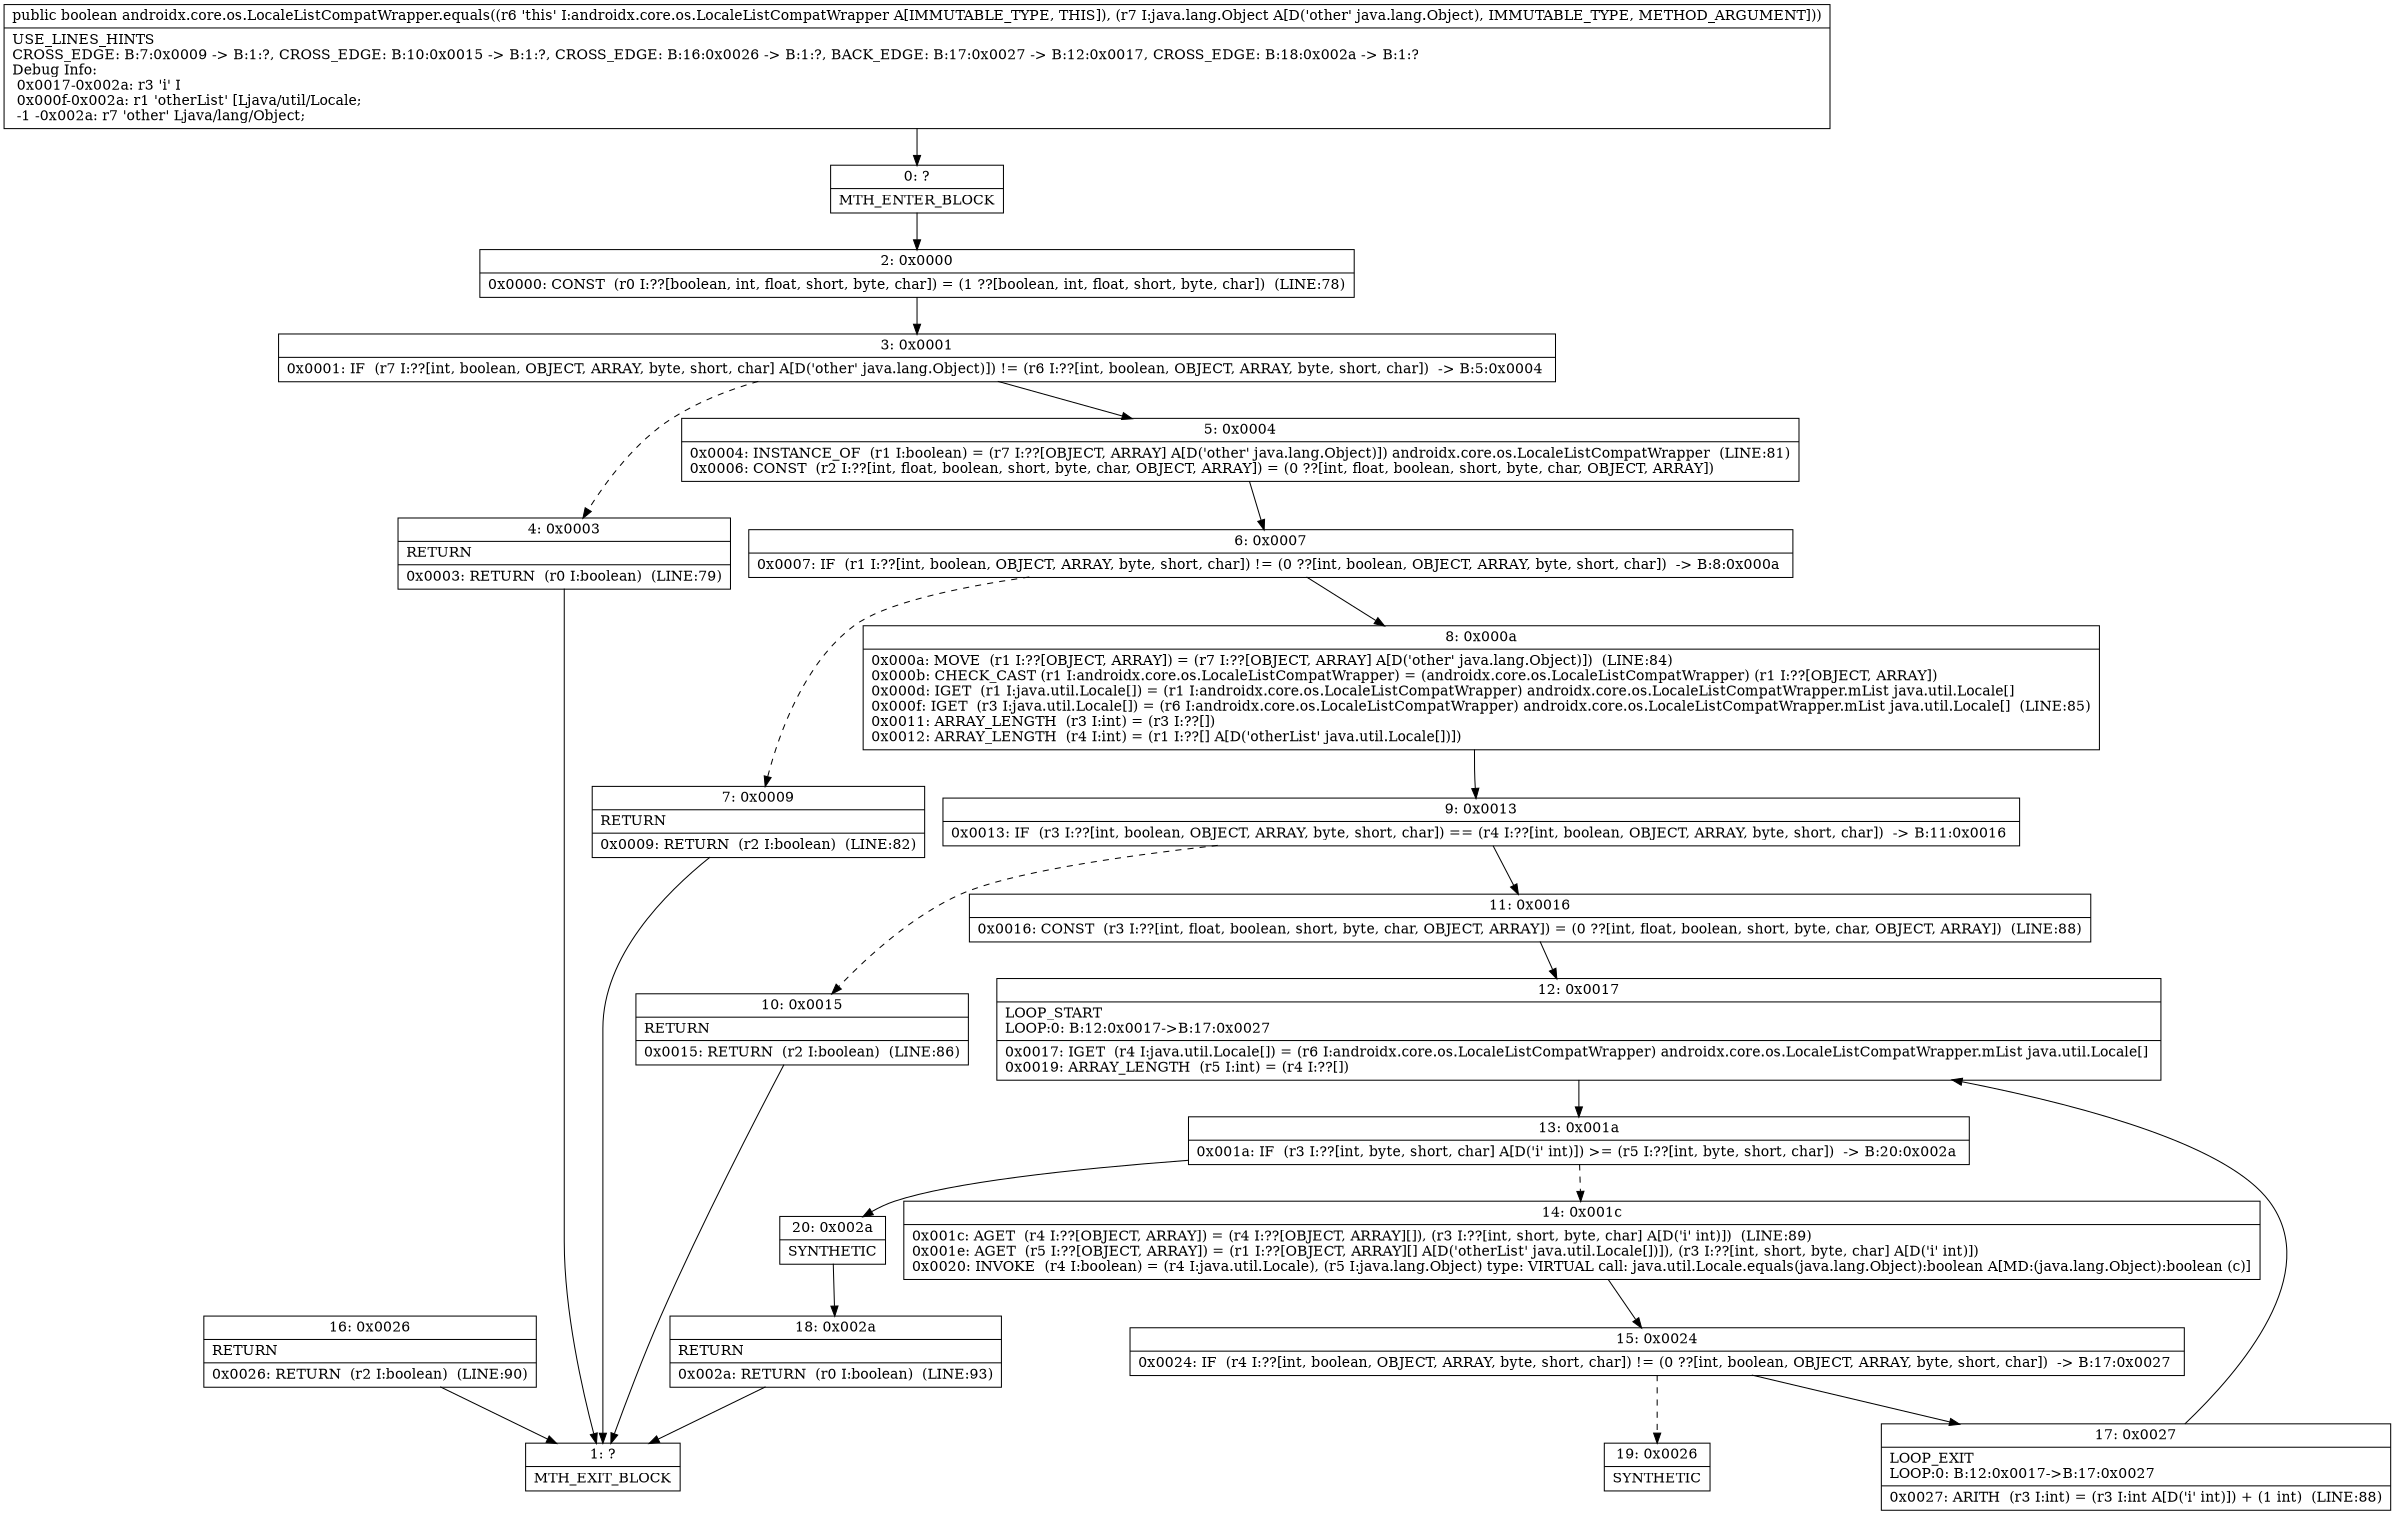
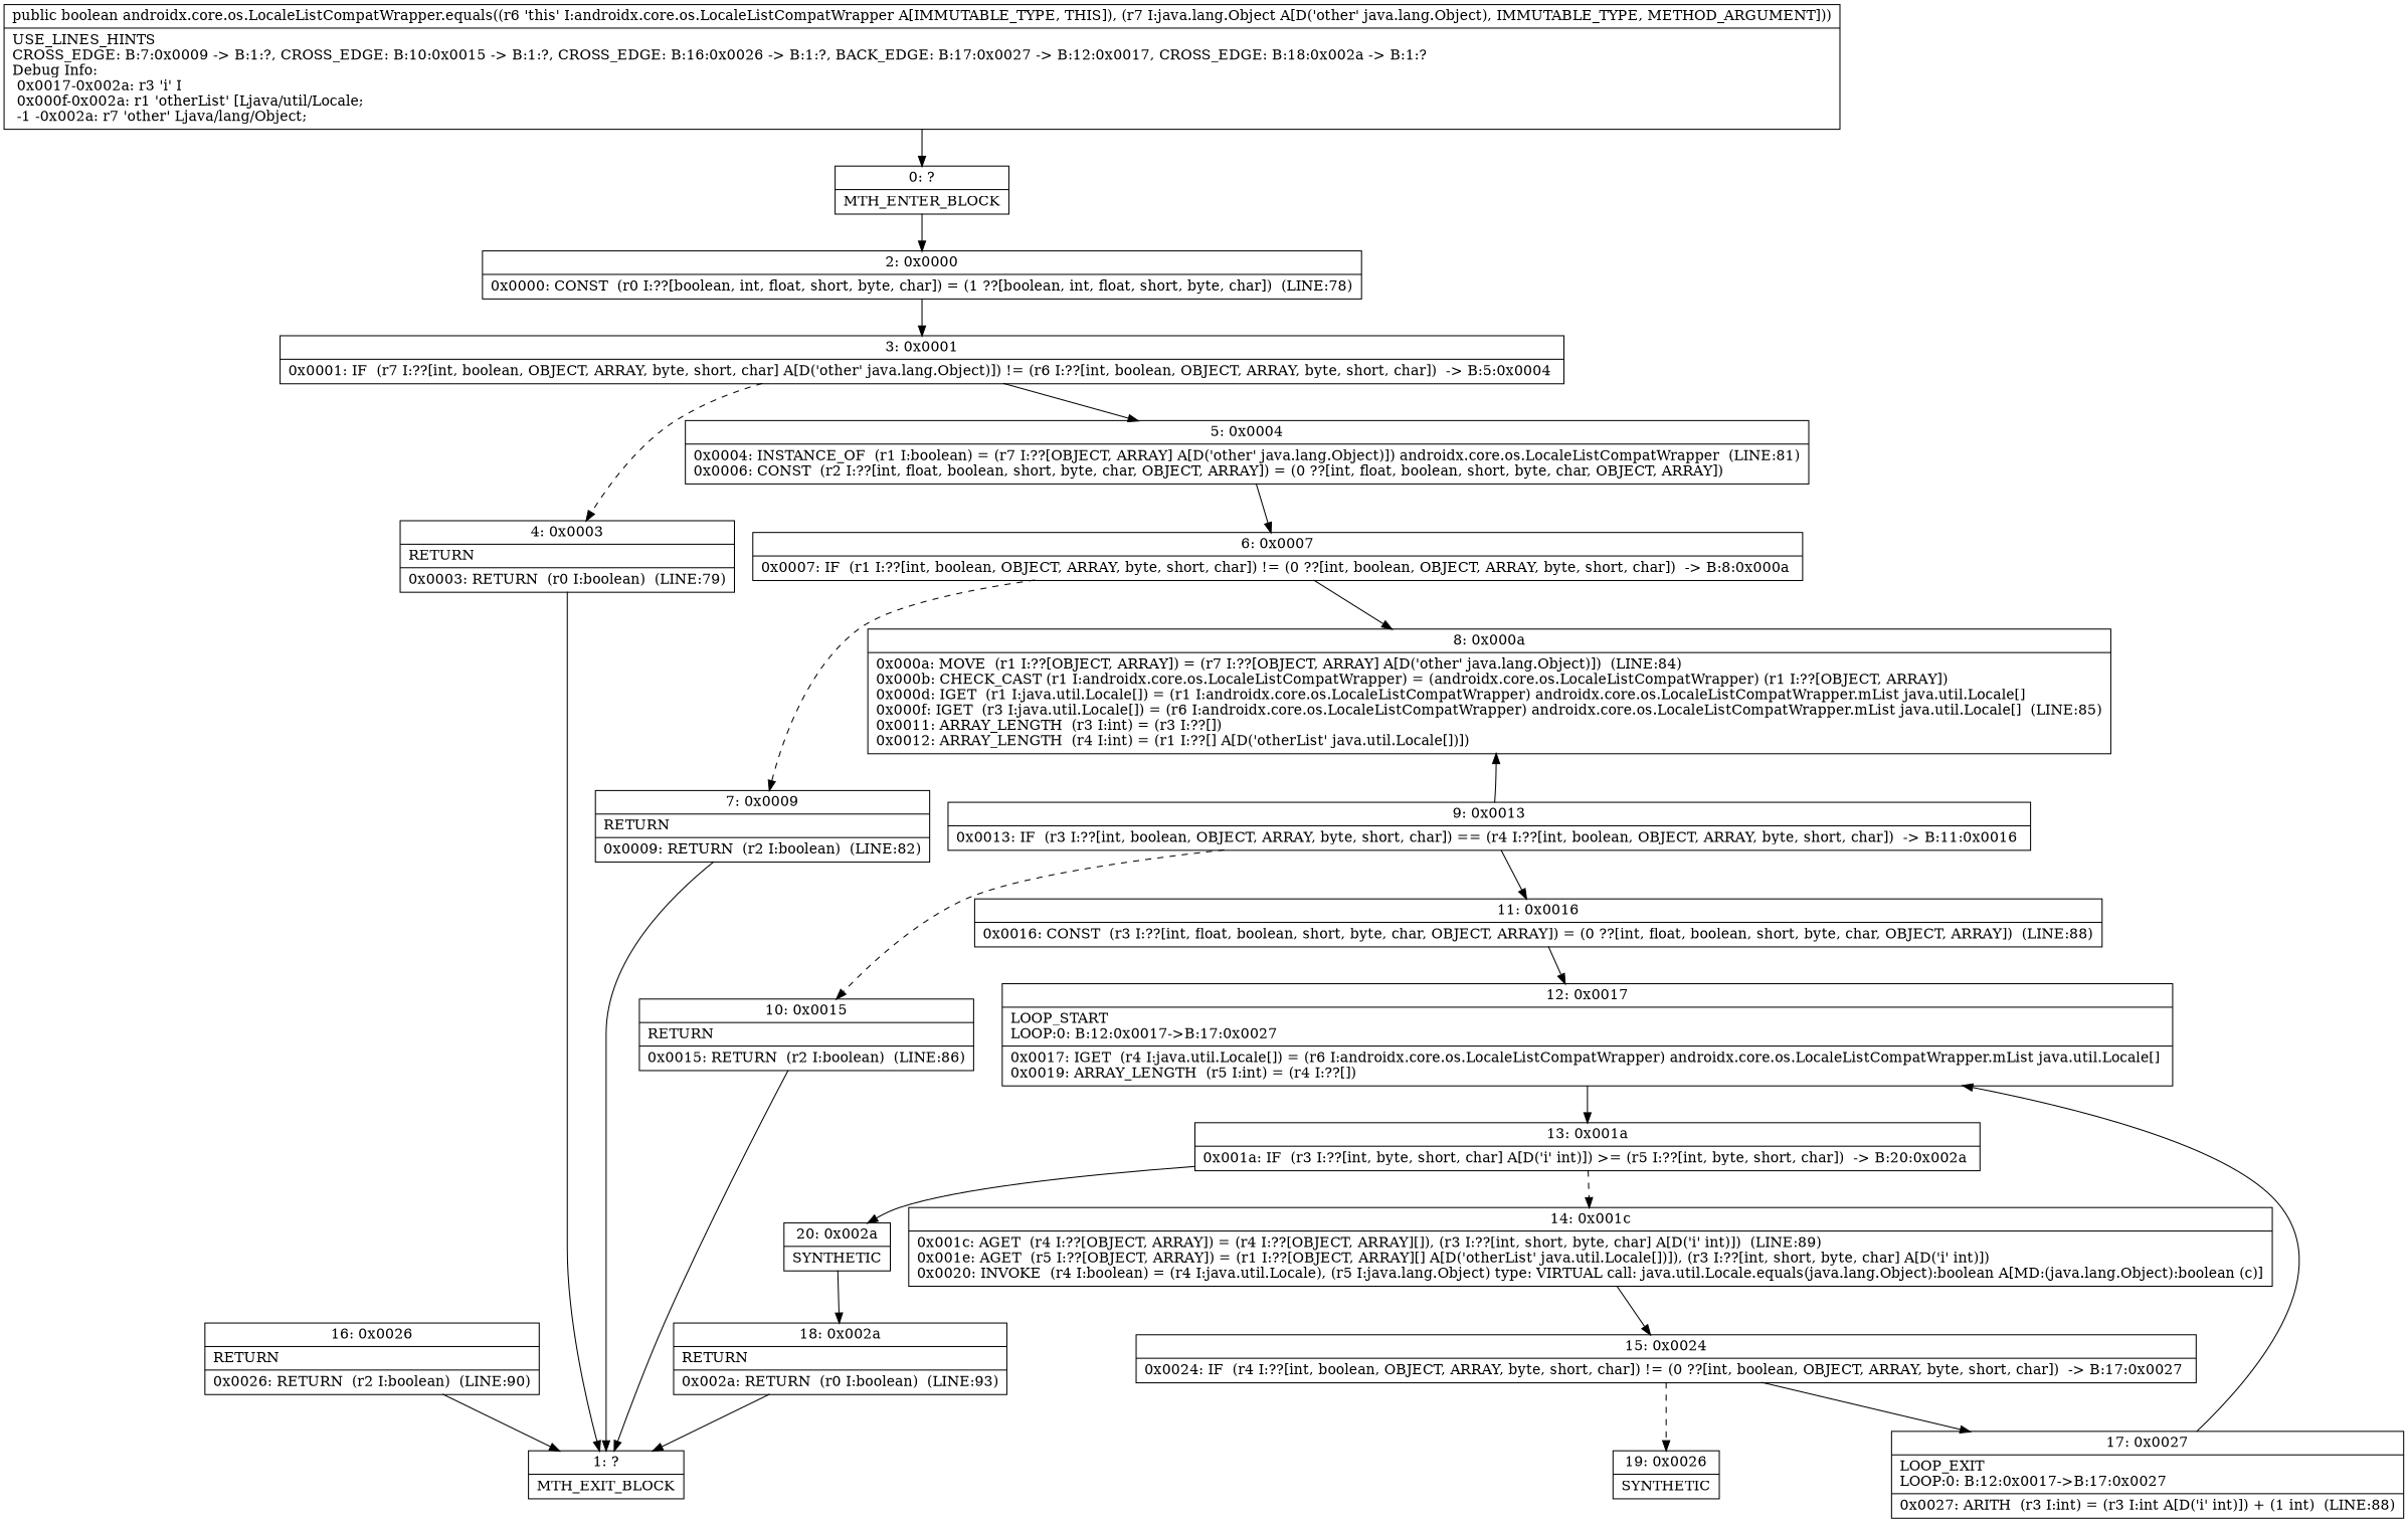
  digraph {
    node [shape=record]
    n1 [label="{0\:\ ?|MTH_ENTER_BLOCK\l}"]
    n2 [label="{2\:\ 0x0000|0x0000: CONST  (r0 I:??[boolean, int, float, short, byte, char]) = (1 ??[boolean, int, float, short, byte, char])  (LINE:78)\l}"]
    n3 [label="{3\:\ 0x0001|0x0001: IF  (r7 I:??[int, boolean, OBJECT, ARRAY, byte, short, char] A[D('other' java.lang.Object)]) != (r6 I:??[int, boolean, OBJECT, ARRAY, byte, short, char])  \-\> B:5:0x0004 \l}"]
    n4 [label="{4\:\ 0x0003|RETURN\l|0x0003: RETURN  (r0 I:boolean)  (LINE:79)\l}"]
    n5 [label="{5\:\ 0x0004|0x0004: INSTANCE_OF  (r1 I:boolean) = (r7 I:??[OBJECT, ARRAY] A[D('other' java.lang.Object)]) androidx.core.os.LocaleListCompatWrapper  (LINE:81)\l0x0006: CONST  (r2 I:??[int, float, boolean, short, byte, char, OBJECT, ARRAY]) = (0 ??[int, float, boolean, short, byte, char, OBJECT, ARRAY]) \l}"]
    n6 [label="{1\:\ ?|MTH_EXIT_BLOCK\l}"]
    n7 [label="{6\:\ 0x0007|0x0007: IF  (r1 I:??[int, boolean, OBJECT, ARRAY, byte, short, char]) != (0 ??[int, boolean, OBJECT, ARRAY, byte, short, char])  \-\> B:8:0x000a \l}"]
    n8 [label="{7\:\ 0x0009|RETURN\l|0x0009: RETURN  (r2 I:boolean)  (LINE:82)\l}"]
    n9 [label="{8\:\ 0x000a|0x000a: MOVE  (r1 I:??[OBJECT, ARRAY]) = (r7 I:??[OBJECT, ARRAY] A[D('other' java.lang.Object)])  (LINE:84)\l0x000b: CHECK_CAST (r1 I:androidx.core.os.LocaleListCompatWrapper) = (androidx.core.os.LocaleListCompatWrapper) (r1 I:??[OBJECT, ARRAY]) \l0x000d: IGET  (r1 I:java.util.Locale[]) = (r1 I:androidx.core.os.LocaleListCompatWrapper) androidx.core.os.LocaleListCompatWrapper.mList java.util.Locale[] \l0x000f: IGET  (r3 I:java.util.Locale[]) = (r6 I:androidx.core.os.LocaleListCompatWrapper) androidx.core.os.LocaleListCompatWrapper.mList java.util.Locale[]  (LINE:85)\l0x0011: ARRAY_LENGTH  (r3 I:int) = (r3 I:??[]) \l0x0012: ARRAY_LENGTH  (r4 I:int) = (r1 I:??[] A[D('otherList' java.util.Locale[])]) \l}"]
    n10 [label="{9\:\ 0x0013|0x0013: IF  (r3 I:??[int, boolean, OBJECT, ARRAY, byte, short, char]) == (r4 I:??[int, boolean, OBJECT, ARRAY, byte, short, char])  \-\> B:11:0x0016 \l}"]
    n11 [label="{10\:\ 0x0015|RETURN\l|0x0015: RETURN  (r2 I:boolean)  (LINE:86)\l}"]
    n12 [label="{11\:\ 0x0016|0x0016: CONST  (r3 I:??[int, float, boolean, short, byte, char, OBJECT, ARRAY]) = (0 ??[int, float, boolean, short, byte, char, OBJECT, ARRAY])  (LINE:88)\l}"]
    n13 [label="{12\:\ 0x0017|LOOP_START\lLOOP:0: B:12:0x0017\-\>B:17:0x0027\l|0x0017: IGET  (r4 I:java.util.Locale[]) = (r6 I:androidx.core.os.LocaleListCompatWrapper) androidx.core.os.LocaleListCompatWrapper.mList java.util.Locale[] \l0x0019: ARRAY_LENGTH  (r5 I:int) = (r4 I:??[]) \l}"]
    n14 [label="{13\:\ 0x001a|0x001a: IF  (r3 I:??[int, byte, short, char] A[D('i' int)]) \>= (r5 I:??[int, byte, short, char])  \-\> B:20:0x002a \l}"]
    n15 [label="{14\:\ 0x001c|0x001c: AGET  (r4 I:??[OBJECT, ARRAY]) = (r4 I:??[OBJECT, ARRAY][]), (r3 I:??[int, short, byte, char] A[D('i' int)])  (LINE:89)\l0x001e: AGET  (r5 I:??[OBJECT, ARRAY]) = (r1 I:??[OBJECT, ARRAY][] A[D('otherList' java.util.Locale[])]), (r3 I:??[int, short, byte, char] A[D('i' int)]) \l0x0020: INVOKE  (r4 I:boolean) = (r4 I:java.util.Locale), (r5 I:java.lang.Object) type: VIRTUAL call: java.util.Locale.equals(java.lang.Object):boolean A[MD:(java.lang.Object):boolean (c)]\l}"]
    n16 [label="{20\:\ 0x002a|SYNTHETIC\l}"]
    n17 [label="{15\:\ 0x0024|0x0024: IF  (r4 I:??[int, boolean, OBJECT, ARRAY, byte, short, char]) != (0 ??[int, boolean, OBJECT, ARRAY, byte, short, char])  \-\> B:17:0x0027 \l}"]
    n18 [label="{18\:\ 0x002a|RETURN\l|0x002a: RETURN  (r0 I:boolean)  (LINE:93)\l}"]
    n19 [label="{17\:\ 0x0027|LOOP_EXIT\lLOOP:0: B:12:0x0017\-\>B:17:0x0027\l|0x0027: ARITH  (r3 I:int) = (r3 I:int A[D('i' int)]) + (1 int)  (LINE:88)\l}"]
    n20 [label="{19\:\ 0x0026|SYNTHETIC\l}"]
    n21 [label="{16\:\ 0x0026|RETURN\l|0x0026: RETURN  (r2 I:boolean)  (LINE:90)\l}"]
    n22 [label="{public boolean androidx.core.os.LocaleListCompatWrapper.equals((r6 'this' I:androidx.core.os.LocaleListCompatWrapper A[IMMUTABLE_TYPE, THIS]), (r7 I:java.lang.Object A[D('other' java.lang.Object), IMMUTABLE_TYPE, METHOD_ARGUMENT]))  | USE_LINES_HINTS\lCROSS_EDGE: B:7:0x0009 \-\> B:1:?, CROSS_EDGE: B:10:0x0015 \-\> B:1:?, CROSS_EDGE: B:16:0x0026 \-\> B:1:?, BACK_EDGE: B:17:0x0027 \-\> B:12:0x0017, CROSS_EDGE: B:18:0x002a \-\> B:1:?\lDebug Info:\l  0x0017\-0x002a: r3 'i' I\l  0x000f\-0x002a: r1 'otherList' [Ljava\/util\/Locale;\l  \-1 \-0x002a: r7 'other' Ljava\/lang\/Object;\l}"]
    n1 -> n2
    n2 -> n3
    n3 -> n4 [style=dashed]
    n3 -> n5
    n4 -> n6
    n5 -> n7
    n7 -> n8 [style=dashed]
    n7 -> n9
    n8 -> n6
-   n9 -> n10
+   n10 -> n9
    n10 -> n11 [style=dashed]
    n10 -> n12
    n11 -> n6
    n12 -> n13
    n13 -> n14
    n14 -> n15 [style=dashed]
    n14 -> n16
    n15 -> n17
    n16 -> n18
    n17 -> n19
    n17 -> n20 [style=dashed]
    n18 -> n6
    n19 -> n13
    n21 -> n6
    n22 -> n1
  }
